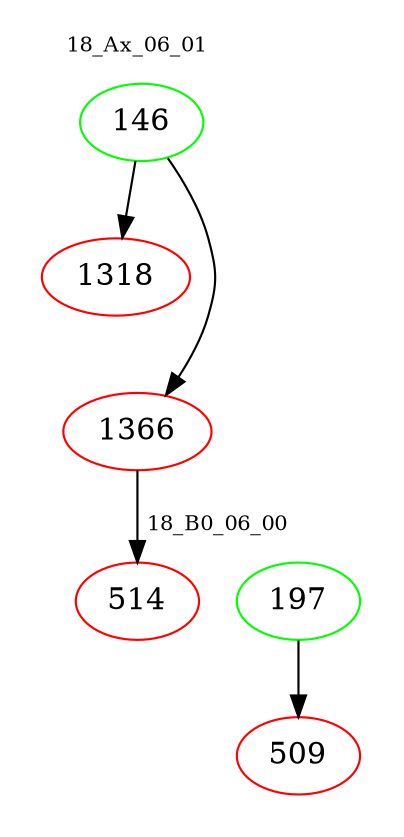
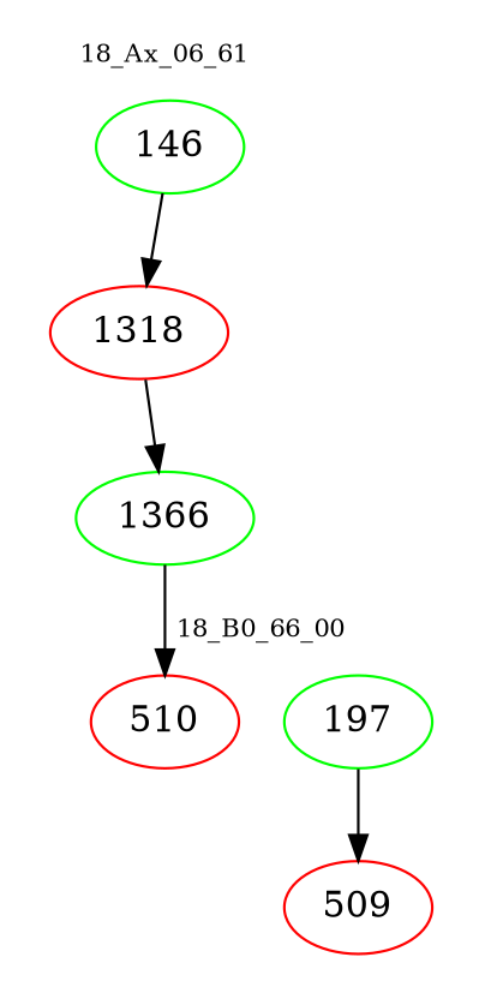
  digraph {
    node [color=red]
    edge [color=black]
    n1 [color=green label=146]
    n2 [label=1318]
-   n3 [label=1366]
+   n3 [color=green label=1366]
    n4 [color=green label=197]
    n5 [label=509]
-   n6 [label=514]
+   n6 [label=510]
    subgraph cluster_1 {
      color=white
      fontsize=10
-     label="18_Ax_06_01"
+     label="18_Ax_06_61"
      n1
      n2
      n3
    }
    subgraph cluster_2 {
      color=white
      fontsize=10
-     label="18_B0_06_00"
+     label="18_B0_66_00"
      n4
      n5
      n6
    }
    n1 -> n2
-   n1 -> n3
+   n2 -> n3
    n3 -> n6
    n4 -> n5
  }
